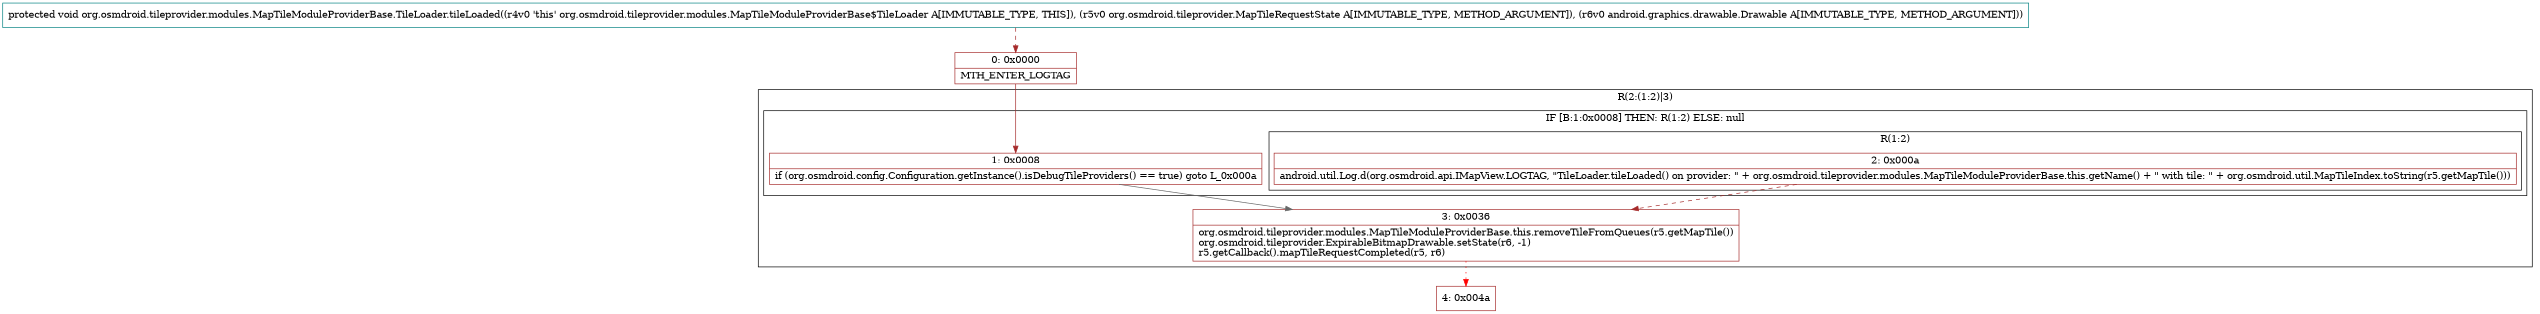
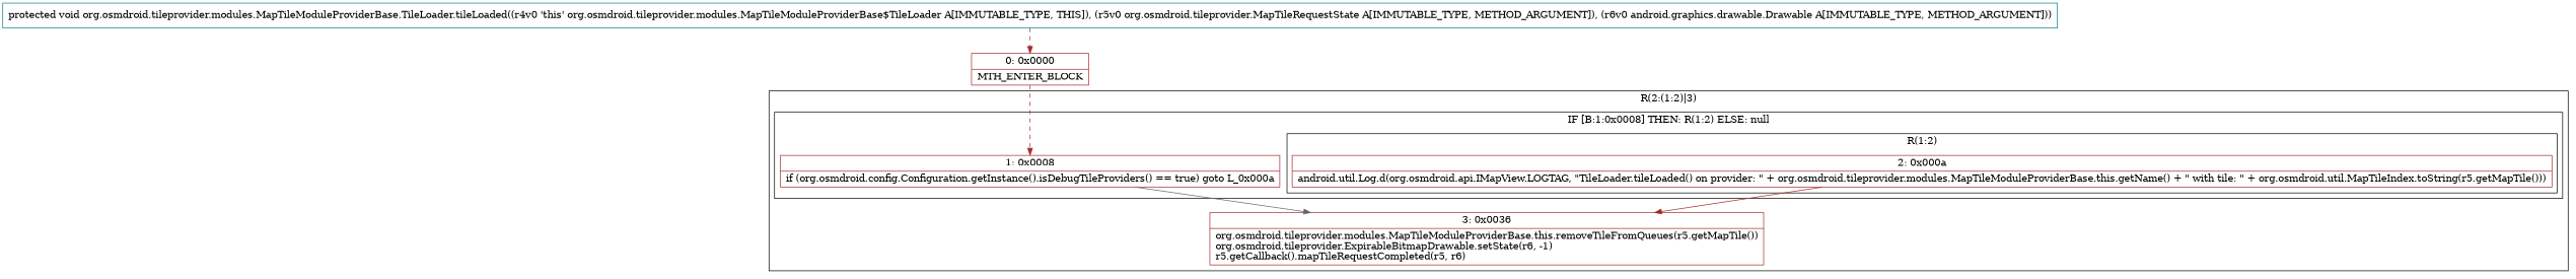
  digraph {
    node [color=brown shape=record]
    edge [color=brown style=dashed]
    n1 [label="{2\:\ 0x000a|android.util.Log.d(org.osmdroid.api.IMapView.LOGTAG, \"TileLoader.tileLoaded() on provider: \" + org.osmdroid.tileprovider.modules.MapTileModuleProviderBase.this.getName() + \" with tile: \" + org.osmdroid.util.MapTileIndex.toString(r5.getMapTile()))\l}"]
    n2 [label="{1\:\ 0x0008|if (org.osmdroid.config.Configuration.getInstance().isDebugTileProviders() == true) goto L_0x000a\l}"]
    n3 [label="{3\:\ 0x0036|org.osmdroid.tileprovider.modules.MapTileModuleProviderBase.this.removeTileFromQueues(r5.getMapTile())\lorg.osmdroid.tileprovider.ExpirableBitmapDrawable.setState(r6, \-1)\lr5.getCallback().mapTileRequestCompleted(r5, r6)\l}"]
-   n4 [label="{4\:\ 0x004a}"]
-   n5 [label="{0\:\ 0x0000|MTH_ENTER_LOGTAG\l}"]
+   n5 [label="{0\:\ 0x0000|MTH_ENTER_BLOCK\l}"]
    n6 [color=teal label="{protected void org.osmdroid.tileprovider.modules.MapTileModuleProviderBase.TileLoader.tileLoaded((r4v0 'this' org.osmdroid.tileprovider.modules.MapTileModuleProviderBase$TileLoader A[IMMUTABLE_TYPE, THIS]), (r5v0 org.osmdroid.tileprovider.MapTileRequestState A[IMMUTABLE_TYPE, METHOD_ARGUMENT]), (r6v0 android.graphics.drawable.Drawable A[IMMUTABLE_TYPE, METHOD_ARGUMENT])) }"]
    subgraph cluster_1 {
      label="R(2:(1:2)|3)"
      n3
      subgraph cluster_2 {
        label="IF [B:1:0x0008] THEN: R(1:2) ELSE: null"
        n2
        subgraph cluster_3 {
          label="R(1:2)"
          n1
        }
      }
    }
-   n1 -> n3
+   n1 -> n3 [style=solid]
    n2 -> n3 [color=gray40 style=solid]
-   n3 -> n4 [color=red style=dotted]
-   n5 -> n2 [style=solid]
+   n5 -> n2
    n6 -> n5
  }
